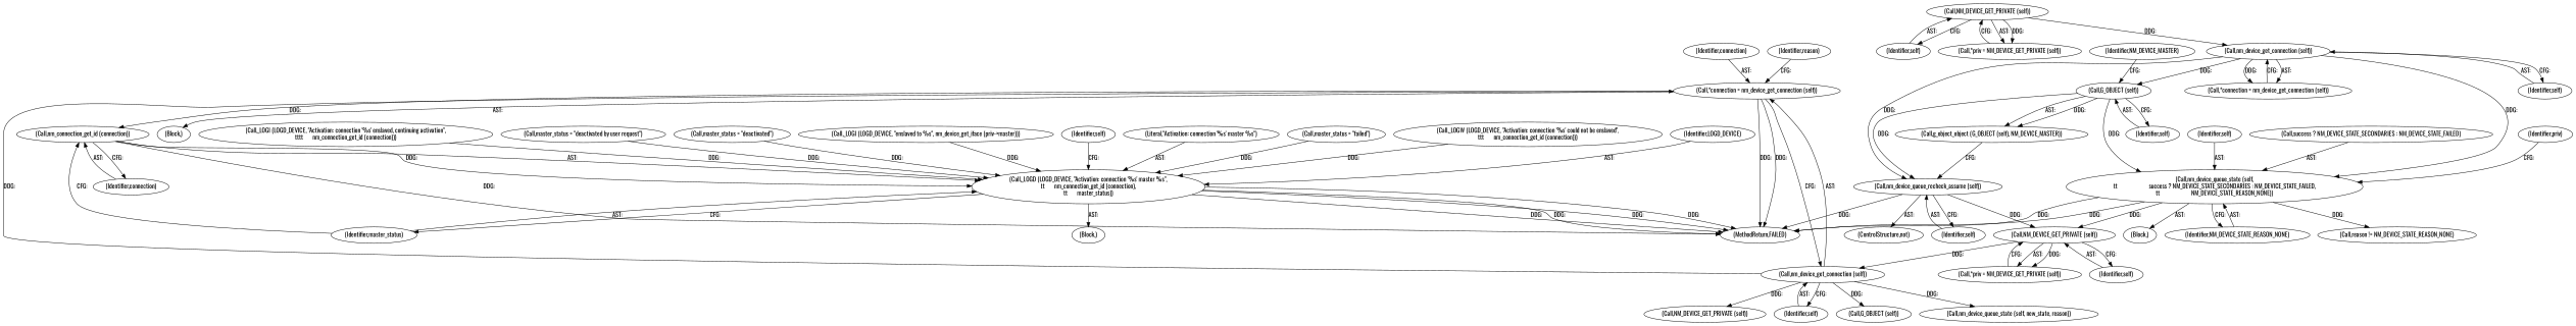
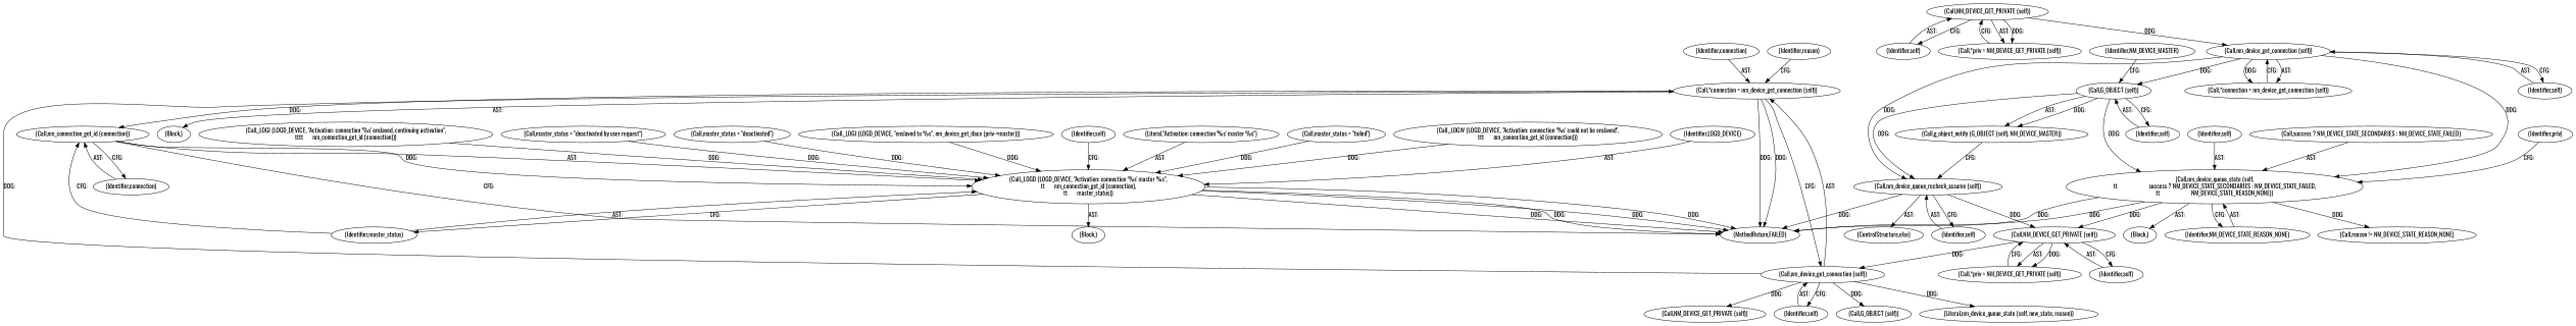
  digraph {
    fontname=Oswald
    node [fontname=Oswald]
    edge [fontname=Oswald]
    n1 [label="(Call,*connection = nm_device_get_connection (self))"]
    n2 [label="(Call,nm_device_get_connection (self))"]
    n3 [label="(Call,nm_connection_get_id (connection))"]
    n4 [label="(Block,)"]
    n5 [label="(MethodReturn,FAILED)"]
    n6 [label="(Call,NM_DEVICE_GET_PRIVATE (self))"]
    n7 [label="(Identifier,self)"]
    n8 [label="(Call,G_OBJECT (self))"]
-   n9 [label="(Call,nm_device_queue_state (self, new_state, reason))"]
+   n9 [label="(Literal,nm_device_queue_state (self, new_state, reason))"]
    n10 [label="(Call,_LOGD (LOGD_DEVICE, \"Activation: connection '%s' master %s\",\n\t\t       nm_connection_get_id (connection),\n\t\t       master_status))"]
    n11 [label="(Identifier,connection)"]
    n12 [label="(Call,NM_DEVICE_GET_PRIVATE (self))"]
    n13 [label="(Identifier,self)"]
    n14 [label="(Call,*priv = NM_DEVICE_GET_PRIVATE (self))"]
    n15 [label="(Call,nm_device_queue_recheck_assume (self))"]
-   n16 [label="(ControlStructure,not)"]
+   n16 [label="(ControlStructure,else)"]
    n17 [label="(Identifier,self)"]
    n18 [label="(Call,nm_device_get_connection (self))"]
    n19 [label="(Call,G_OBJECT (self))"]
    n20 [label="(Call,nm_device_queue_state (self,\n\t\t                       success ? NM_DEVICE_STATE_SECONDARIES : NM_DEVICE_STATE_FAILED,\n\t\t                       NM_DEVICE_STATE_REASON_NONE))"]
    n21 [label="(Call,*connection = nm_device_get_connection (self))"]
    n22 [label="(Identifier,self)"]
-   n23 [label="(Call,g_object_object (G_OBJECT (self), NM_DEVICE_MASTER))"]
+   n23 [label="(Call,g_object_notify (G_OBJECT (self), NM_DEVICE_MASTER))"]
    n24 [label="(Identifier,self)"]
    n25 [label="(Block,)"]
    n26 [label="(Identifier,NM_DEVICE_STATE_REASON_NONE)"]
    n27 [label="(Call,reason != NM_DEVICE_STATE_REASON_NONE)"]
    n28 [label="(Call,NM_DEVICE_GET_PRIVATE (self))"]
    n29 [label="(Identifier,self)"]
    n30 [label="(Call,*priv = NM_DEVICE_GET_PRIVATE (self))"]
    n31 [label="(Block,)"]
    n32 [label="(Identifier,master_status)"]
    n33 [label="(Call,success ? NM_DEVICE_STATE_SECONDARIES : NM_DEVICE_STATE_FAILED)"]
    n34 [label="(Identifier,priv)"]
    n35 [label="(Call,master_status = \"failed\")"]
    n36 [label="(Identifier,NM_DEVICE_MASTER)"]
    n37 [label="(Call,_LOGW (LOGD_DEVICE, \"Activation: connection '%s' could not be enslaved\",\n\t\t\t       nm_connection_get_id (connection)))"]
    n38 [label="(Identifier,LOGD_DEVICE)"]
    n39 [label="(Identifier,reason)"]
    n40 [label="(Identifier,connection)"]
    n41 [label="(Identifier,self)"]
    n42 [label="(Call,_LOGI (LOGD_DEVICE, \"Activation: connection '%s' enslaved, continuing activation\",\n\t\t\t\t       nm_connection_get_id (connection)))"]
    n43 [label="(Call,master_status = \"deactivated by user request\")"]
    n44 [label="(Call,master_status = \"deactivated\")"]
    n45 [label="(Call,_LOGI (LOGD_DEVICE, \"enslaved to %s\", nm_device_get_iface (priv->master)))"]
    n46 [label="(Identifier,self)"]
    n47 [label="(Literal,\"Activation: connection '%s' master %s\")"]
    n1 -> n2 [label="CFG: "]
    n1 -> n3 [label="DDG: "]
    n1 -> n4 [label="AST: "]
    n1 -> n5 [label="DDG: "]
    n1 -> n5 [label="DDG: "]
    n2 -> n1 [label="AST: "]
    n2 -> n1 [label="DDG: "]
    n2 -> n6 [label="DDG: "]
    n2 -> n7 [label="CFG: "]
    n2 -> n8 [label="DDG: "]
    n2 -> n9 [label="DDG: "]
-   n3 -> n5 [label="DDG: "]
+   n3 -> n5 [label="CFG: "]
    n3 -> n10 [label="AST: "]
    n3 -> n10 [label="DDG: "]
    n3 -> n11 [label="CFG: "]
    n7 -> n2 [label="AST: "]
    n10 -> n5 [label="DDG: "]
    n10 -> n5 [label="DDG: "]
    n10 -> n5 [label="DDG: "]
    n10 -> n5 [label="DDG: "]
    n10 -> n31 [label="AST: "]
    n10 -> n32 [label="CFG: "]
    n11 -> n3 [label="AST: "]
    n12 -> n2 [label="DDG: "]
    n12 -> n13 [label="CFG: "]
    n12 -> n14 [label="AST: "]
    n12 -> n14 [label="DDG: "]
    n13 -> n12 [label="AST: "]
    n14 -> n12 [label="CFG: "]
    n15 -> n5 [label="DDG: "]
    n15 -> n12 [label="DDG: "]
    n15 -> n16 [label="AST: "]
    n15 -> n17 [label="CFG: "]
    n17 -> n15 [label="AST: "]
    n18 -> n15 [label="DDG: "]
    n18 -> n19 [label="DDG: "]
    n18 -> n20 [label="DDG: "]
    n18 -> n21 [label="AST: "]
    n18 -> n21 [label="DDG: "]
    n18 -> n22 [label="CFG: "]
    n19 -> n15 [label="DDG: "]
    n19 -> n20 [label="DDG: "]
    n19 -> n23 [label="AST: "]
    n19 -> n23 [label="DDG: "]
    n19 -> n24 [label="CFG: "]
    n20 -> n5 [label="DDG: "]
    n20 -> n5 [label="DDG: "]
    n20 -> n12 [label="DDG: "]
    n20 -> n25 [label="AST: "]
    n20 -> n26 [label="CFG: "]
    n20 -> n27 [label="DDG: "]
    n21 -> n18 [label="CFG: "]
    n22 -> n18 [label="AST: "]
    n23 -> n15 [label="CFG: "]
    n24 -> n19 [label="AST: "]
    n26 -> n20 [label="AST: "]
    n28 -> n18 [label="DDG: "]
    n28 -> n29 [label="CFG: "]
    n28 -> n30 [label="AST: "]
    n28 -> n30 [label="DDG: "]
    n29 -> n28 [label="AST: "]
    n30 -> n28 [label="CFG: "]
    n32 -> n3 [label="CFG: "]
    n32 -> n10 [label="AST: "]
    n33 -> n20 [label="AST: "]
    n34 -> n20 [label="CFG: "]
    n35 -> n10 [label="DDG: "]
    n36 -> n19 [label="CFG: "]
    n37 -> n10 [label="DDG: "]
    n38 -> n10 [label="AST: "]
    n39 -> n1 [label="CFG: "]
    n40 -> n1 [label="AST: "]
    n41 -> n20 [label="AST: "]
    n42 -> n10 [label="DDG: "]
    n43 -> n10 [label="DDG: "]
    n44 -> n10 [label="DDG: "]
    n45 -> n10 [label="DDG: "]
    n46 -> n10 [label="CFG: "]
    n47 -> n10 [label="AST: "]
  }
